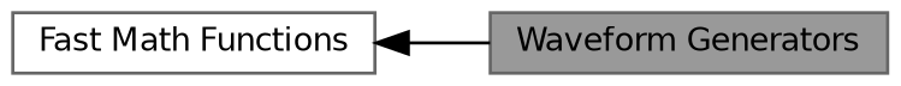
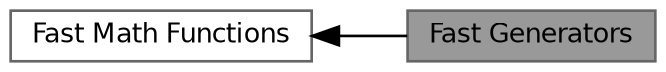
  digraph {
    rankdir=LR
    node [fontname=Helvetica fontsize=10 shape=box style=filled]
-   n1 [color=gray40 fillcolor=grey60 fontcolor=black height=0.2 label="Waveform Generators" width=0.4]
+   n1 [color=gray40 fillcolor=grey60 fontcolor=black height=0.2 label="Fast Generators" width=0.4]
    n2 [color=grey40 fillcolor=white height=0.2 label="Fast Math Functions" width=0.4]
    n2 -> n1 [dir=back fontname=Helvetica fontsize=10 labelfontname=Helvetica labelfontsize=10 shape=plaintext style=solid]
  }
